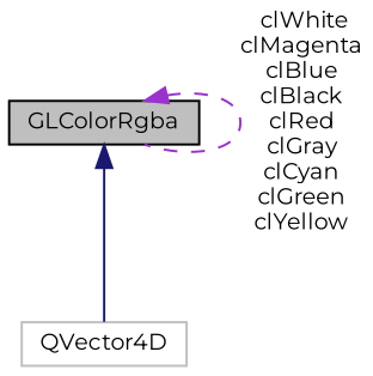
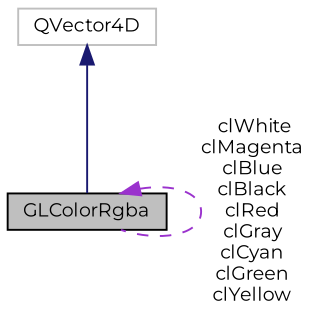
  digraph {
    fontname=Montserrat
    node [fontname=Montserrat fontsize=10 shape=record style=filled]
    edge [dir=back fontname=Montserrat fontsize=10 labelfontname=Helvetica labelfontsize=10]
    n1 [color=black fillcolor=grey75 fontcolor=black height=0.2 label=GLColorRgba width=0.4]
    n2 [color=grey75 fillcolor=white height=0.2 label=QVector4D width=0.4]
    n1 -> n1 [color=darkorchid3 label=" clWhite\nclMagenta\nclBlue\nclBlack\nclRed\nclGray\nclCyan\nclGreen\nclYellow" style=dashed]
-   n1 -> n2 [color=midnightblue style=solid]
+   n2 -> n1 [color=midnightblue style=solid]
  }
